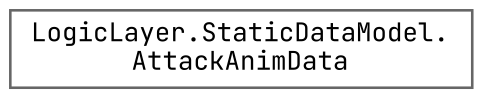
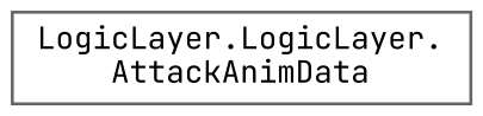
  digraph {
    rankdir=LR
    fontname="JetBrains Mono"
-   n1 [color=grey40 fillcolor=white fontname="JetBrains Mono" fontsize=10 height=0.2 label="LogicLayer.StaticDataModel.\lAttackAnimData" shape=box style=filled width=0.4]
+   n1 [color=grey40 fillcolor=white fontname="JetBrains Mono" fontsize=10 height=0.2 label="LogicLayer.LogicLayer.\lAttackAnimData" shape=box style=filled width=0.4]
  }
